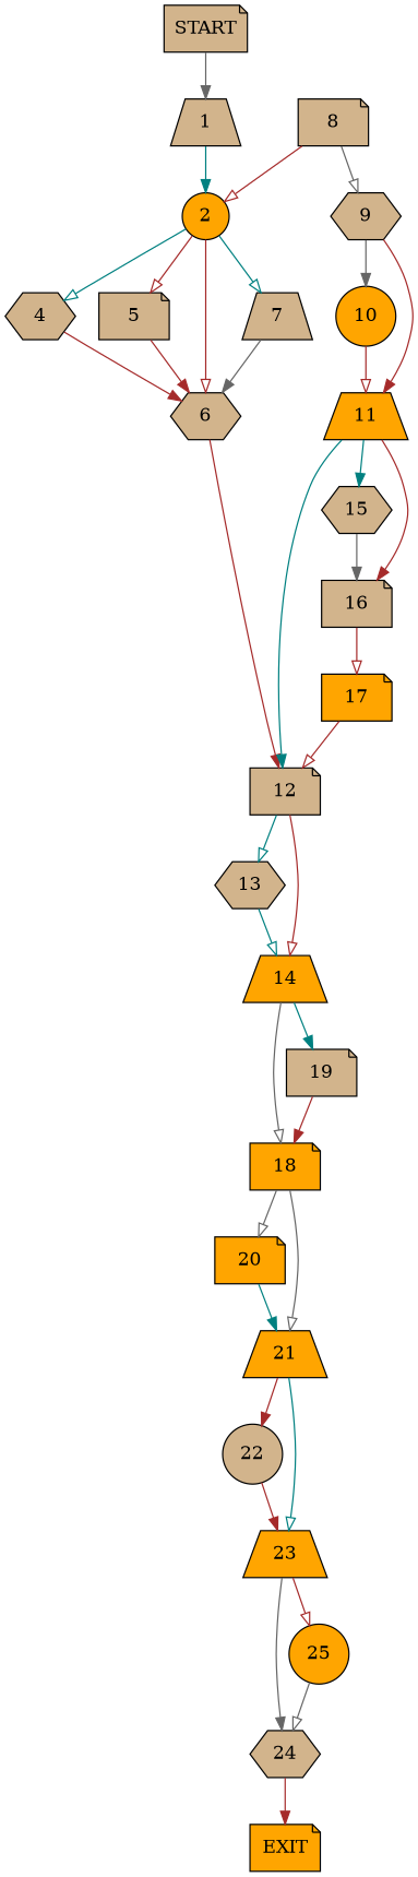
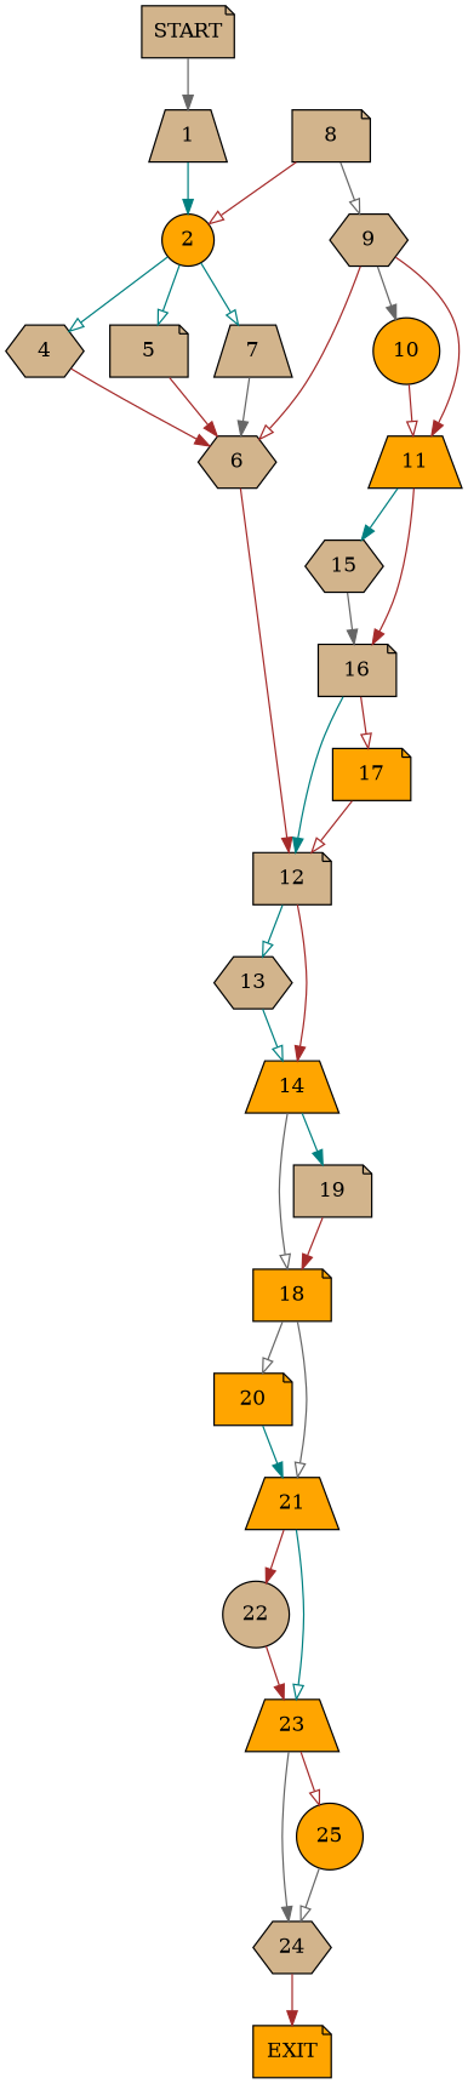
  digraph {
    node [fillcolor=tan shape=note style=filled]
    edge [arrowhead=normal color=brown]
    n1 [label=START]
    1 [shape=trapezium]
    2 [fillcolor=orange shape=circle]
    n4 [fillcolor=orange label=EXIT]
    4 [shape=hexagon]
    5
    6 [shape=hexagon]
    7 [shape=trapezium]
    12
    8
    9 [shape=hexagon]
    13 [shape=hexagon]
    14 [fillcolor=orange shape=trapezium]
    10 [fillcolor=orange shape=circle]
    11 [fillcolor=orange shape=trapezium]
    15 [shape=hexagon]
    16
    17 [fillcolor=orange]
    18 [fillcolor=orange]
    19
    20 [fillcolor=orange]
    21 [fillcolor=orange shape=trapezium]
    22 [shape=circle]
    23 [fillcolor=orange shape=trapezium]
    24 [shape=hexagon]
    25 [fillcolor=orange shape=circle]
    n1 -> 1 [color=gray40]
    1 -> 2 [color=teal]
    2 -> 4 [arrowhead=onormal color=teal]
-   2 -> 5 [arrowhead=onormal]
-   2 -> 6 [arrowhead=onormal]
+   2 -> 5 [arrowhead=onormal color=teal]
+   9 -> 6 [arrowhead=onormal]
    2 -> 7 [arrowhead=onormal color=teal]
    4 -> 6
    5 -> 6
    6 -> 12
    7 -> 6 [color=gray40]
    12 -> 13 [arrowhead=onormal color=teal]
-   12 -> 14 [arrowhead=onormal]
+   12 -> 14
    8 -> 2 [arrowhead=onormal]
    8 -> 9 [arrowhead=onormal color=gray40]
    9 -> 10 [color=gray40]
    9 -> 11
    13 -> 14 [arrowhead=onormal color=teal]
    14 -> 18 [arrowhead=onormal color=gray40]
    14 -> 19 [color=teal]
    10 -> 11 [arrowhead=onormal]
    11 -> 15 [color=teal]
    11 -> 16
    15 -> 16 [color=gray40]
-   11 -> 12 [color=teal]
+   16 -> 12 [color=teal]
    16 -> 17 [arrowhead=onormal]
    17 -> 12 [arrowhead=onormal]
    18 -> 20 [arrowhead=onormal color=gray40]
    18 -> 21 [arrowhead=onormal color=gray40]
    19 -> 18
    20 -> 21 [color=teal]
    21 -> 22
    21 -> 23 [arrowhead=onormal color=teal]
    22 -> 23
    23 -> 24 [color=gray40]
    23 -> 25 [arrowhead=onormal]
    24 -> n4
    25 -> 24 [arrowhead=onormal color=gray40]
  }
